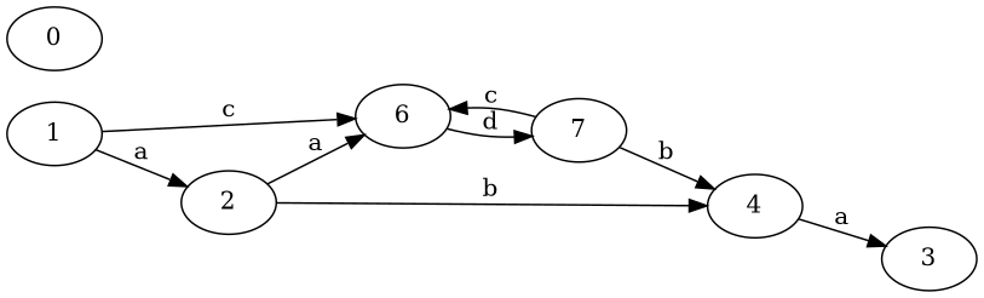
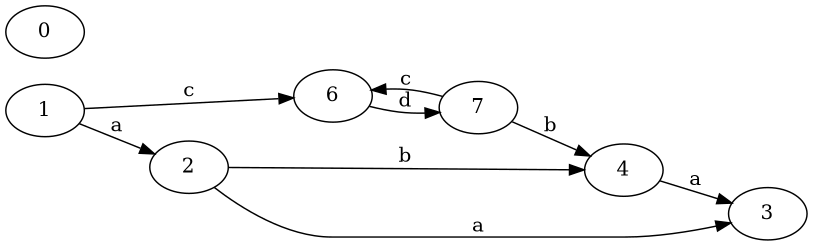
  strict digraph {
    rankdir=LR
    1
    2
    6
    3
    4
    7
    0
    1 -> 2 [label=a]
    1 -> 6 [label=c]
-   2 -> 6 [label=a]
+   2 -> 3 [label=a]
    2 -> 4 [label=b]
    6 -> 7 [label=d]
    4 -> 3 [label=a]
    7 -> 6 [label=c]
    7 -> 4 [label=b]
  }
